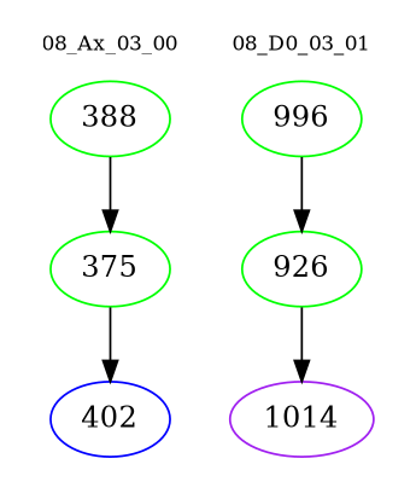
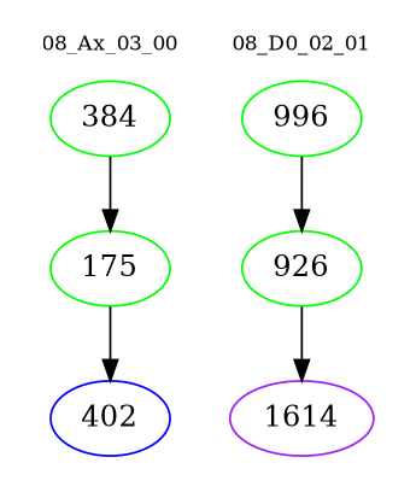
  digraph {
    node [color=green]
    edge [color=black]
-   n1 [label=388]
-   n2 [label=375]
+   n1 [label=384]
+   n2 [label=175]
    n3 [color=blue label=402]
    n4 [label=996]
    n5 [label=926]
-   n6 [color=purple label=1014]
+   n6 [color=purple label=1614]
    subgraph cluster_1 {
      color=white
      fontsize=10
      label="08_Ax_03_00"
      n1
      n2
      n3
    }
    subgraph cluster_2 {
      color=white
      fontsize=10
-     label="08_D0_03_01"
+     label="08_D0_02_01"
      n4
      n5
      n6
    }
    n1 -> n2
    n2 -> n3
    n4 -> n5
    n5 -> n6
  }
